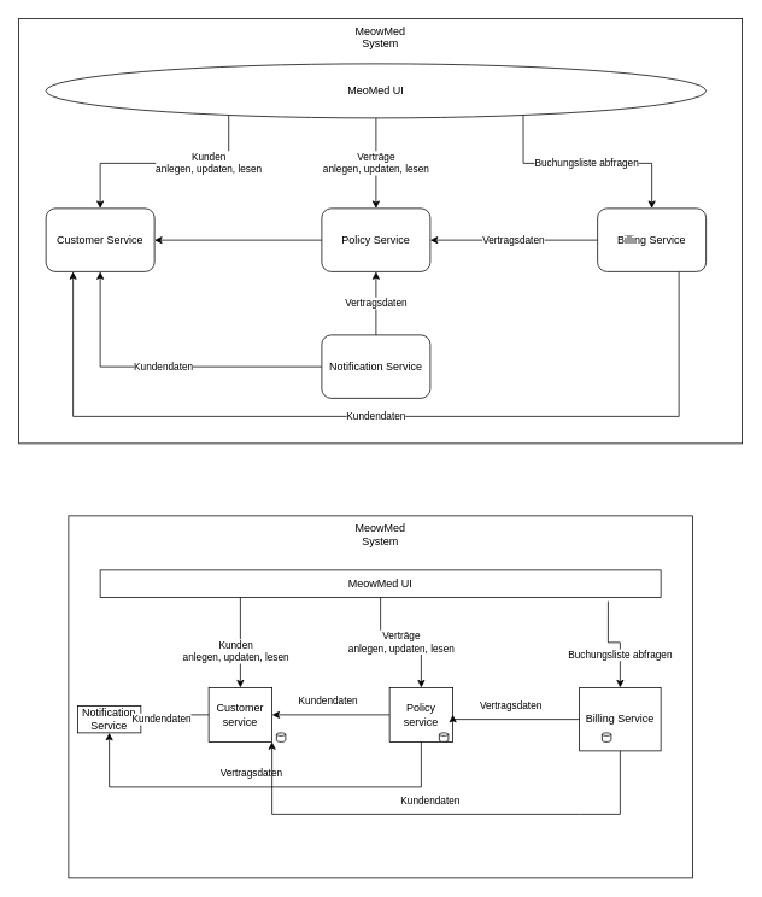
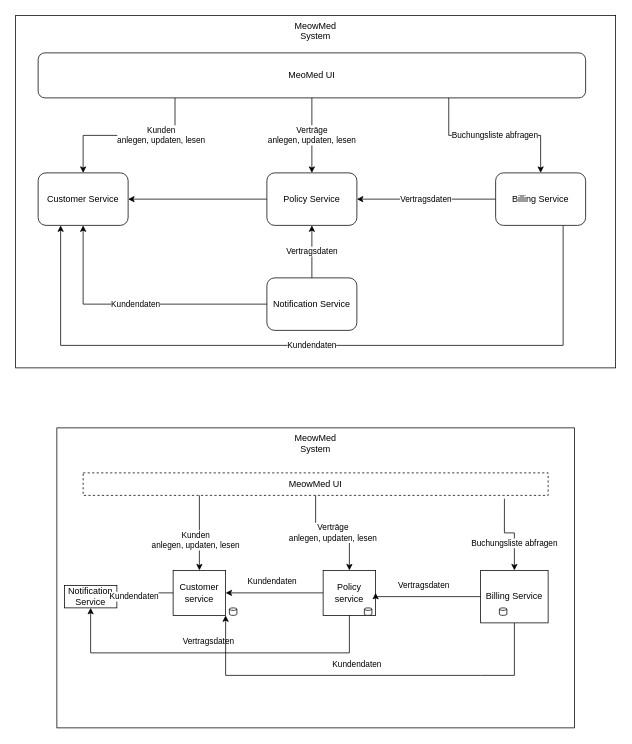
  <mxCell id="0" />
  <mxCell id="1" parent="0" />
  <mxCell id="2" value="MeowMed &lt;br&gt;System" style="rounded=0;whiteSpace=wrap;html=1;verticalAlign=top;" vertex="1" parent="1"><mxGeometry x="75" y="570" width="690" height="400" as="geometry" /></mxCell>
- <mxCell id="3" value="MeowMed UI" style="rounded=0;whiteSpace=wrap;html=1;" vertex="1" parent="1"><mxGeometry x="110" y="630" width="620" height="30" as="geometry" /></mxCell>
+ <mxCell id="3" value="MeowMed UI" style="rounded=0;whiteSpace=wrap;html=1;dashed=1;" vertex="1" parent="1"><mxGeometry x="110" y="630" width="620" height="30" as="geometry" /></mxCell>
  <mxCell id="4" value="Notification Service" style="rounded=0;whiteSpace=wrap;html=1;" vertex="1" parent="1"><mxGeometry x="85" y="780" width="70" height="30" as="geometry" /></mxCell>
  <mxCell id="5" value="Customer service" style="rounded=0;whiteSpace=wrap;html=1;" vertex="1" parent="1"><mxGeometry x="230" y="760" width="70" height="60" as="geometry" /></mxCell>
  <mxCell id="6" value="Policy service" style="rounded=0;whiteSpace=wrap;html=1;" vertex="1" parent="1"><mxGeometry x="430" y="760" width="70" height="60" as="geometry" /></mxCell>
  <mxCell id="7" value="Billing Service" style="rounded=0;whiteSpace=wrap;html=1;" vertex="1" parent="1"><mxGeometry x="640" y="760" width="90" height="70" as="geometry" /></mxCell>
  <mxCell id="8" value="" style="shape=cylinder3;whiteSpace=wrap;html=1;boundedLbl=1;backgroundOutline=1;size=1.654;" vertex="1" parent="1"><mxGeometry x="305" y="810" width="10" height="10" as="geometry" /></mxCell>
  <mxCell id="9" value="Kunden&lt;br&gt;anlegen, updaten, lesen" style="edgeStyle=orthogonalEdgeStyle;rounded=0;orthogonalLoop=1;jettySize=auto;html=1;exitX=0.25;exitY=1;exitDx=0;exitDy=0;entryX=0.5;entryY=0;entryDx=0;entryDy=0;" edge="1" parent="1" source="3" target="5"><mxGeometry x="0.2" y="-5" relative="1" as="geometry"><mxPoint x="175" y="795" as="sourcePoint" /><mxPoint x="65" y="780" as="targetPoint" /><mxPoint as="offset" /></mxGeometry></mxCell>
  <mxCell id="10" value="Verträge&lt;br&gt;anlegen, updaten, lesen" style="edgeStyle=orthogonalEdgeStyle;rounded=0;orthogonalLoop=1;jettySize=auto;html=1;exitX=0.5;exitY=1;exitDx=0;exitDy=0;entryX=0.5;entryY=0;entryDx=0;entryDy=0;" edge="1" parent="1" source="3" target="6"><mxGeometry relative="1" as="geometry"><mxPoint x="315" y="710" as="sourcePoint" /><mxPoint x="300" y="780" as="targetPoint" /><mxPoint as="offset" /></mxGeometry></mxCell>
  <mxCell id="11" value="Buchungsliste abfragen" style="edgeStyle=orthogonalEdgeStyle;rounded=0;orthogonalLoop=1;jettySize=auto;html=1;exitX=0.906;exitY=1.144;exitDx=0;exitDy=0;entryX=0.5;entryY=0;entryDx=0;entryDy=0;exitPerimeter=0;" edge="1" parent="1" source="3" target="7"><mxGeometry x="0.334" relative="1" as="geometry"><mxPoint x="395" y="670" as="sourcePoint" /><mxPoint x="414" y="780" as="targetPoint" /><mxPoint as="offset" /></mxGeometry></mxCell>
  <mxCell id="12" value="Kundendaten" style="edgeStyle=orthogonalEdgeStyle;rounded=0;orthogonalLoop=1;jettySize=auto;html=1;exitX=0;exitY=0.5;exitDx=0;exitDy=0;entryX=1;entryY=0.5;entryDx=0;entryDy=0;" edge="1" parent="1" source="6" target="5"><mxGeometry x="0.048" y="-15" relative="1" as="geometry"><mxPoint x="531" y="670" as="sourcePoint" /><mxPoint x="650" y="790" as="targetPoint" /><mxPoint as="offset" /></mxGeometry></mxCell>
  <mxCell id="13" value="Kundendaten" style="edgeStyle=orthogonalEdgeStyle;rounded=0;orthogonalLoop=1;jettySize=auto;html=1;exitX=0;exitY=0.5;exitDx=0;exitDy=0;entryX=1;entryY=0.5;entryDx=0;entryDy=0;" edge="1" parent="1" source="5" target="4"><mxGeometry x="0.048" y="-15" relative="1" as="geometry"><mxPoint x="440" y="805" as="sourcePoint" /><mxPoint x="335" y="805" as="targetPoint" /><mxPoint as="offset" /></mxGeometry></mxCell>
  <mxCell id="14" value="Vertragsdaten" style="edgeStyle=orthogonalEdgeStyle;rounded=0;orthogonalLoop=1;jettySize=auto;html=1;exitX=0.5;exitY=1;exitDx=0;exitDy=0;entryX=0.5;entryY=1;entryDx=0;entryDy=0;" edge="1" parent="1" source="6" target="4"><mxGeometry x="0.048" y="-15" relative="1" as="geometry"><mxPoint x="440" y="805" as="sourcePoint" /><mxPoint x="335" y="805" as="targetPoint" /><mxPoint as="offset" /><Array as="points"><mxPoint x="465" y="870" /><mxPoint x="120" y="870" /></Array></mxGeometry></mxCell>
  <mxCell id="15" value="" style="shape=cylinder3;whiteSpace=wrap;html=1;boundedLbl=1;backgroundOutline=1;size=1.654;" vertex="1" parent="1"><mxGeometry x="485" y="810" width="10" height="10" as="geometry" /></mxCell>
  <mxCell id="16" value="" style="shape=cylinder3;whiteSpace=wrap;html=1;boundedLbl=1;backgroundOutline=1;size=1.654;" vertex="1" parent="1"><mxGeometry x="665" y="810" width="10" height="10" as="geometry" /></mxCell>
  <mxCell id="17" value="Vertragsdaten" style="edgeStyle=orthogonalEdgeStyle;rounded=0;orthogonalLoop=1;jettySize=auto;html=1;exitX=0;exitY=0.5;exitDx=0;exitDy=0;entryX=1;entryY=0.5;entryDx=0;entryDy=0;" edge="1" parent="1" source="7" target="6"><mxGeometry x="0.048" y="-15" relative="1" as="geometry"><mxPoint x="475" y="835" as="sourcePoint" /><mxPoint x="130" y="820" as="targetPoint" /><mxPoint as="offset" /><Array as="points"><mxPoint x="555" y="795" /><mxPoint x="555" y="795" /></Array></mxGeometry></mxCell>
  <mxCell id="18" value="Kundendaten" style="edgeStyle=orthogonalEdgeStyle;rounded=0;orthogonalLoop=1;jettySize=auto;html=1;exitX=0.5;exitY=1;exitDx=0;exitDy=0;entryX=1;entryY=1;entryDx=0;entryDy=0;" edge="1" parent="1" source="7" target="5"><mxGeometry x="0.048" y="-15" relative="1" as="geometry"><mxPoint x="440" y="805" as="sourcePoint" /><mxPoint x="335" y="805" as="targetPoint" /><mxPoint as="offset" /><Array as="points"><mxPoint x="640" y="900" /><mxPoint x="325" y="900" /></Array></mxGeometry></mxCell>
  <mxCell id="19" value="MeowMed&lt;br&gt;System" style="rounded=0;whiteSpace=wrap;html=1;verticalAlign=top;" vertex="1" parent="1"><mxGeometry x="20" y="20" width="800" height="470" as="geometry" /></mxCell>
- <mxCell id="20" value="MeoMed UI" style="ellipse;whiteSpace=wrap;html=1;" vertex="1" parent="1"><mxGeometry x="50" y="70" width="730" height="60" as="geometry" /></mxCell>
+ <mxCell id="20" value="MeoMed UI" style="rounded=1;whiteSpace=wrap;html=1;" vertex="1" parent="1"><mxGeometry x="50" y="70" width="730" height="60" as="geometry" /></mxCell>
  <mxCell id="21" value="Notification Service" style="rounded=1;whiteSpace=wrap;html=1;" vertex="1" parent="1"><mxGeometry x="355" y="370" width="120" height="70" as="geometry" /></mxCell>
  <mxCell id="22" value="" style="edgeStyle=orthogonalEdgeStyle;rounded=0;orthogonalLoop=1;jettySize=auto;html=1;exitX=0.25;exitY=1;exitDx=0;exitDy=0;" edge="1" parent="1" source="20" target="25"><mxGeometry relative="1" as="geometry" /></mxCell>
  <mxCell id="23" value="Kunden&lt;br&gt;anlegen, updaten, lesen" style="edgeLabel;html=1;align=center;verticalAlign=middle;resizable=0;points=[];" vertex="1" connectable="0" parent="22"><mxGeometry x="-0.392" y="-1" relative="1" as="geometry"><mxPoint x="-1" as="offset" /></mxGeometry></mxCell>
  <mxCell id="24" value="Kundendaten" style="edgeStyle=orthogonalEdgeStyle;rounded=0;orthogonalLoop=1;jettySize=auto;html=1;exitX=0;exitY=0.5;exitDx=0;exitDy=0;entryX=0.5;entryY=1;entryDx=0;entryDy=0;" edge="1" parent="1" source="21" target="25"><mxGeometry relative="1" as="geometry" /></mxCell>
  <mxCell id="25" value="Customer Service" style="rounded=1;whiteSpace=wrap;html=1;" vertex="1" parent="1"><mxGeometry x="50" y="230" width="120" height="70" as="geometry" /></mxCell>
  <mxCell id="26" value="Verträge&lt;br&gt;anlegen, updaten, lesen" style="edgeStyle=orthogonalEdgeStyle;rounded=0;orthogonalLoop=1;jettySize=auto;html=1;" edge="1" parent="1" source="20" target="29"><mxGeometry relative="1" as="geometry" /></mxCell>
  <mxCell id="27" style="edgeStyle=orthogonalEdgeStyle;rounded=0;orthogonalLoop=1;jettySize=auto;html=1;exitX=0;exitY=0.5;exitDx=0;exitDy=0;entryX=1;entryY=0.5;entryDx=0;entryDy=0;" edge="1" parent="1" source="29" target="25"><mxGeometry relative="1" as="geometry" /></mxCell>
  <mxCell id="28" value="Vertragsdaten" style="edgeStyle=orthogonalEdgeStyle;rounded=0;orthogonalLoop=1;jettySize=auto;html=1;exitX=0.5;exitY=0;exitDx=0;exitDy=0;entryX=0.5;entryY=1;entryDx=0;entryDy=0;" edge="1" parent="1" source="21" target="29"><mxGeometry relative="1" as="geometry" /></mxCell>
  <mxCell id="29" value="Policy Service" style="rounded=1;whiteSpace=wrap;html=1;" vertex="1" parent="1"><mxGeometry x="355" y="230" width="120" height="70" as="geometry" /></mxCell>
  <mxCell id="30" value="Buchungsliste abfragen" style="edgeStyle=orthogonalEdgeStyle;rounded=0;orthogonalLoop=1;jettySize=auto;html=1;exitX=0.75;exitY=1;exitDx=0;exitDy=0;" edge="1" parent="1" source="20" target="33"><mxGeometry relative="1" as="geometry" /></mxCell>
  <mxCell id="31" value="Vertragsdaten" style="edgeStyle=orthogonalEdgeStyle;rounded=0;orthogonalLoop=1;jettySize=auto;html=1;exitX=0;exitY=0.5;exitDx=0;exitDy=0;entryX=1;entryY=0.5;entryDx=0;entryDy=0;" edge="1" parent="1" source="33" target="29"><mxGeometry relative="1" as="geometry" /></mxCell>
  <mxCell id="32" value="Kundendaten" style="edgeStyle=orthogonalEdgeStyle;rounded=0;orthogonalLoop=1;jettySize=auto;html=1;exitX=0.75;exitY=1;exitDx=0;exitDy=0;entryX=0.25;entryY=1;entryDx=0;entryDy=0;" edge="1" parent="1" source="33" target="25"><mxGeometry relative="1" as="geometry"><Array as="points"><mxPoint x="750" y="460" /><mxPoint x="80" y="460" /></Array></mxGeometry></mxCell>
  <mxCell id="33" value="Billing Service" style="rounded=1;whiteSpace=wrap;html=1;" vertex="1" parent="1"><mxGeometry x="660" y="230" width="120" height="70" as="geometry" /></mxCell>
